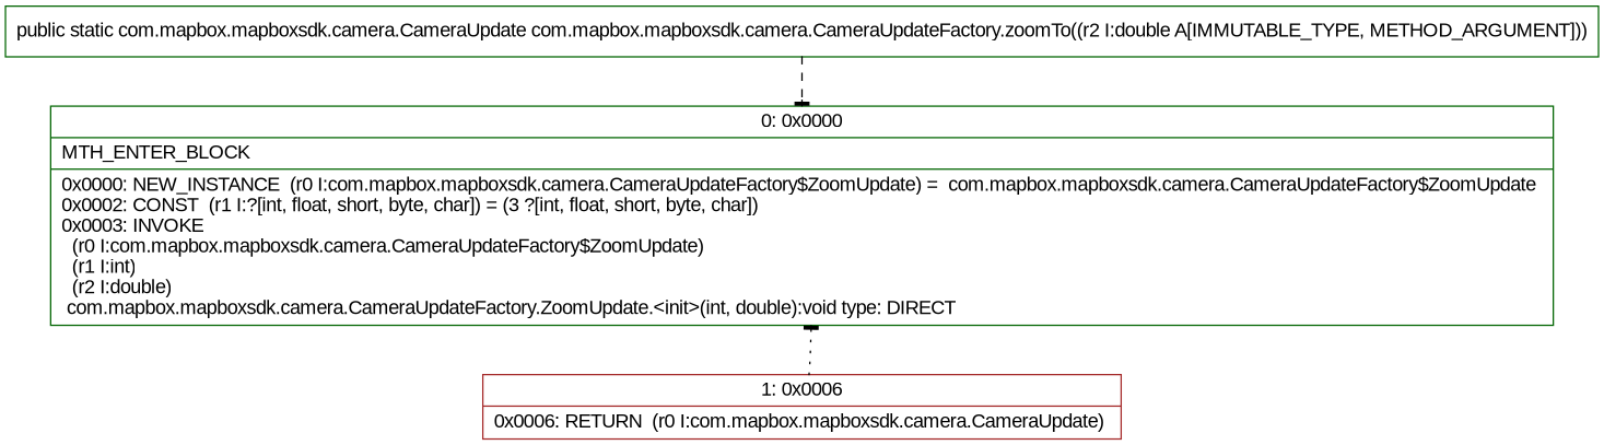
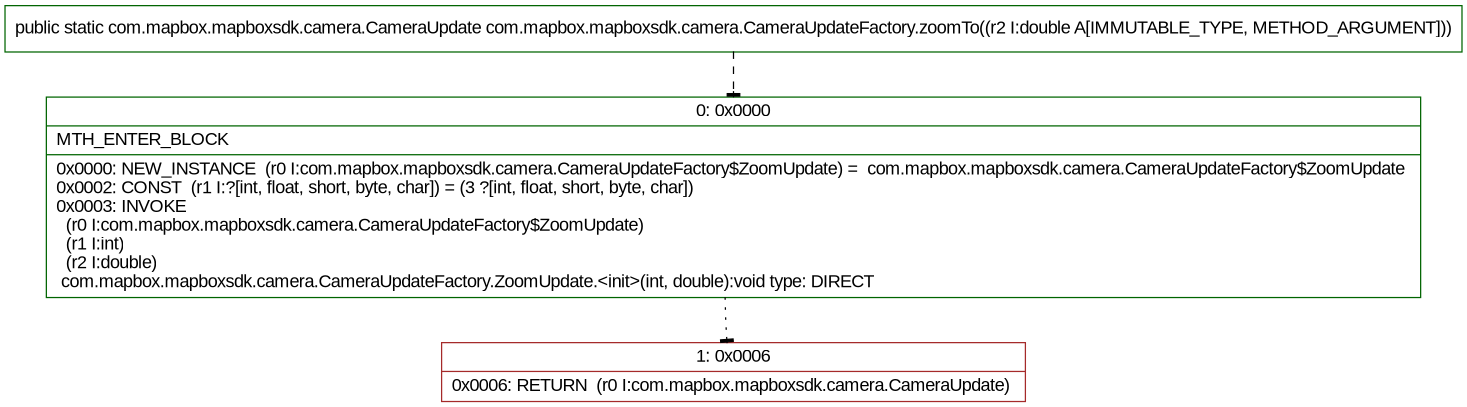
  digraph {
    fontname="Liberation Sans"
    node [shape=record color=darkgreen fontname="Liberation Sans"]
    edge [arrowhead=tee fontname="Liberation Sans"]
    n1 [label="{0\:\ 0x0000|MTH_ENTER_BLOCK\l|0x0000: NEW_INSTANCE  (r0 I:com.mapbox.mapboxsdk.camera.CameraUpdateFactory$ZoomUpdate) =  com.mapbox.mapboxsdk.camera.CameraUpdateFactory$ZoomUpdate \l0x0002: CONST  (r1 I:?[int, float, short, byte, char]) = (3 ?[int, float, short, byte, char]) \l0x0003: INVOKE  \l  (r0 I:com.mapbox.mapboxsdk.camera.CameraUpdateFactory$ZoomUpdate)\l  (r1 I:int)\l  (r2 I:double)\l com.mapbox.mapboxsdk.camera.CameraUpdateFactory.ZoomUpdate.\<init\>(int, double):void type: DIRECT \l}"]
    n2 [label="{1\:\ 0x0006|0x0006: RETURN  (r0 I:com.mapbox.mapboxsdk.camera.CameraUpdate) \l}" color=brown]
    n3 [label="{public static com.mapbox.mapboxsdk.camera.CameraUpdate com.mapbox.mapboxsdk.camera.CameraUpdateFactory.zoomTo((r2 I:double A[IMMUTABLE_TYPE, METHOD_ARGUMENT])) }"]
-   n2 -> n1 [style=dotted]
+   n1 -> n2 [style=dotted]
    n3 -> n1 [style=dashed]
  }
